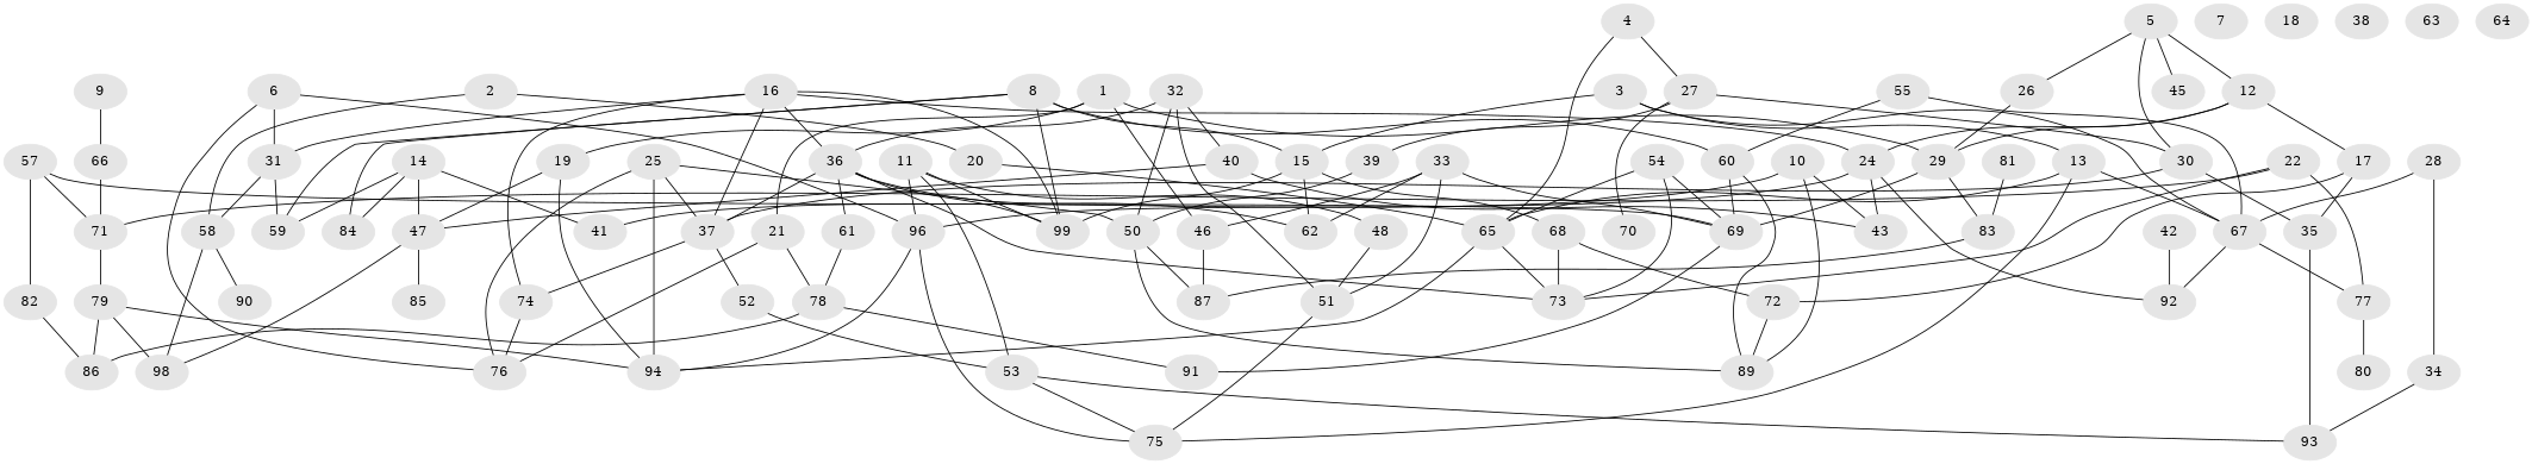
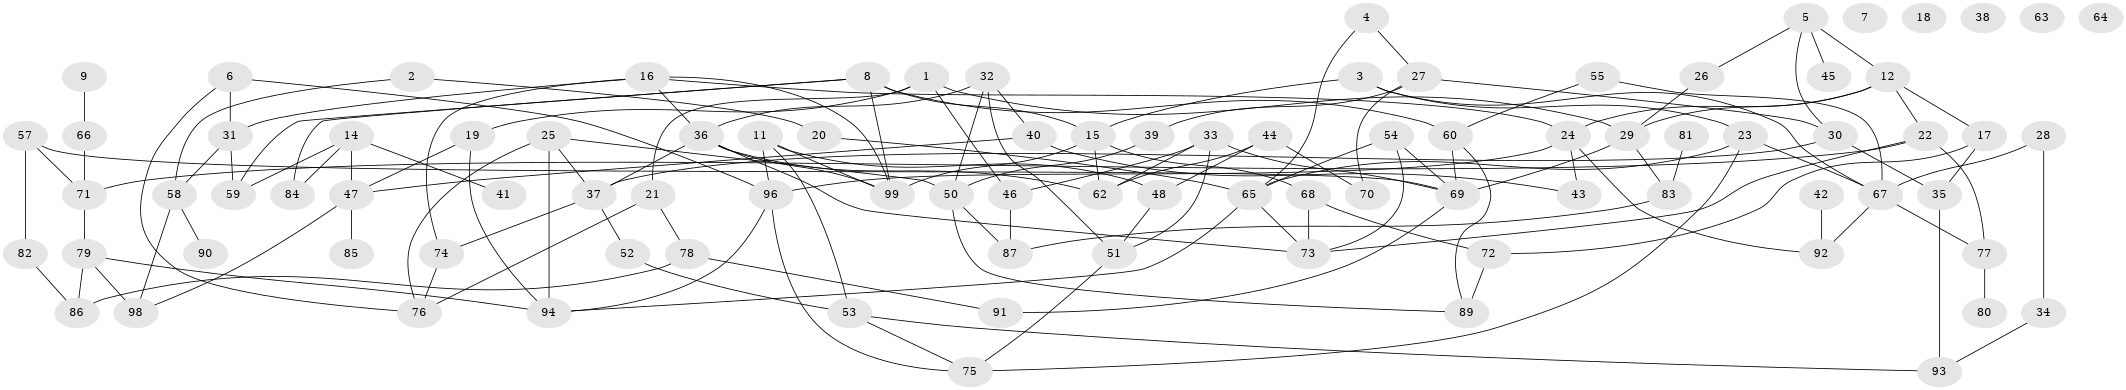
  graph {
    node [color=gray90 style=filled]
    1
    19
    21
    29
    46
    47
    94
    76
    78
    69
    83
    87
    2
    20
    58
    65
    n17 [label=98]
    90
    3
    15
-   23 [label=13]
+   23
    67
    n23 [label=99]
    62
    68
    75
    77
    92
    4
    27
    30
    70
    39
    73
    5
    12
    26
    45
    22
    24
    17
    37
    35
    6
    31
    n46 [label=96]
    59
    7
    8
    60
    84
    89
    9
    66
    71
-   10
    41
    43
    11
    48
    53
    51
    93
    91
    86
    14
    85
    72
    16
    36
    74
-   61
    52
    18
    79
    80
    25
    50
    28
    34
    32
    40
    33
    38
    42
+   44
    54
    55
    57
    82
    63
    64
    81
    1 -- 19
    1 -- 21
    1 -- 29
    1 -- 46
    19 -- 47
    19 -- 94
    21 -- 76
    21 -- 78
    29 -- 69
    29 -- 83
    46 -- 87
    47 -- n17
    47 -- 85
    78 -- 91
    78 -- 86
    69 -- 91
    83 -- 87
    2 -- 20
    2 -- 58
    20 -- 65
    58 -- n17
    58 -- 90
    65 -- 94
    65 -- 73
    3 -- 15
    3 -- 23
    3 -- 67
    15 -- n23
    15 -- 62
    15 -- 68
    23 -- 65
    23 -- 67
    23 -- 75
    67 -- 77
    67 -- 92
    68 -- 73
    68 -- 72
    77 -- 80
    4 -- 65
    4 -- 27
    27 -- 30
    27 -- 70
    27 -- 39
    30 -- 37
    30 -- 35
    39 -- 50
    5 -- 30
    5 -- 12
    5 -- 26
    5 -- 45
    12 -- 29
+   12 -- 22
    12 -- 24
    12 -- 17
    26 -- 29
    22 -- 77
    22 -- 73
    22 -- 71
    24 -- 92
    24 -- n46
    24 -- 43
    17 -- 35
    17 -- 72
    37 -- 74
    37 -- 52
    35 -- 93
    6 -- 76
    6 -- 31
    6 -- n46
    31 -- 58
    31 -- 59
    n46 -- 94
    n46 -- 75
    8 -- 15
    8 -- n23
    8 -- 59
    8 -- 60
    8 -- 84
    60 -- 69
    60 -- 89
    9 -- 66
    66 -- 71
    71 -- 79
-   10 -- 89
-   10 -- 41
-   10 -- 43
    11 -- n23
    11 -- n46
    11 -- 48
    11 -- 53
    48 -- 51
    53 -- 75
    53 -- 93
    51 -- 75
    14 -- 47
    14 -- 59
    14 -- 84
    14 -- 41
    72 -- 89
    16 -- n23
    16 -- 24
-   16 -- 37
    16 -- 31
    16 -- 36
    16 -- 74
    36 -- n23
    36 -- 62
    36 -- 73
    36 -- 37
-   36 -- 61
    74 -- 76
-   61 -- 78
    52 -- 53
    79 -- 94
    79 -- n17
    79 -- 86
    25 -- 94
    25 -- 76
    25 -- 37
    25 -- 50
    50 -- 87
    50 -- 89
    28 -- 67
    28 -- 34
    34 -- 93
    32 -- 51
    32 -- 36
    32 -- 50
    32 -- 40
    40 -- 47
    40 -- 43
    33 -- 46
    33 -- 69
    33 -- 62
    33 -- 51
    42 -- 92
+   44 -- 62
+   44 -- 70
+   44 -- 48
    54 -- 69
    54 -- 65
    54 -- 73
    55 -- 67
    55 -- 60
    57 -- 69
    57 -- 71
    57 -- 82
    82 -- 86
    81 -- 83
  }
